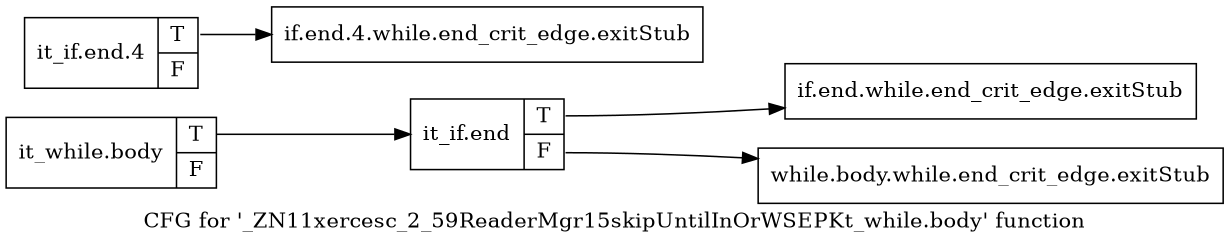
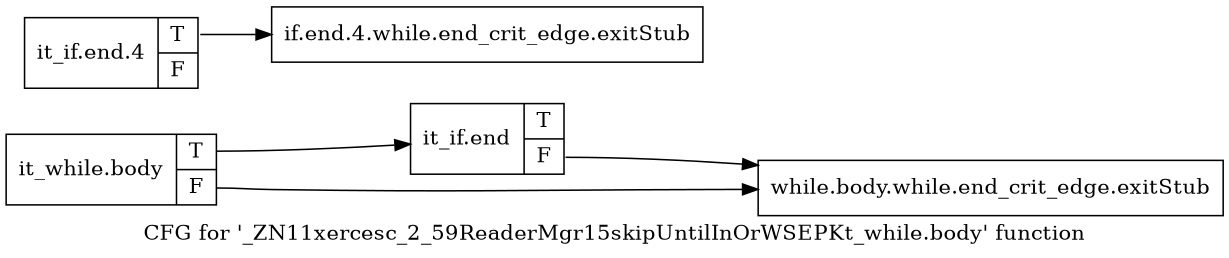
  digraph {
    label="CFG for '_ZN11xercesc_2_59ReaderMgr15skipUntilInOrWSEPKt_while.body' function"
    rankdir=LR
    node [shape=record]
    edge [tailport=s0]
    n1 [label="{it_while.body|{<s0>T|<s1>F}}"]
    n2 [label="{while.body.while.end_crit_edge.exitStub}"]
    n3 [label="{it_if.end|{<s0>T|<s1>F}}"]
-   n4 [label="{if.end.while.end_crit_edge.exitStub}"]
    n5 [label="{if.end.4.while.end_crit_edge.exitStub}"]
    n6 [label="{it_if.end.4|{<s0>T|<s1>F}}"]
+   n1 -> n2 [tailport=s1]
    n1 -> n3
    n3 -> n2 [tailport=s1]
-   n3 -> n4
    n6 -> n5
  }
